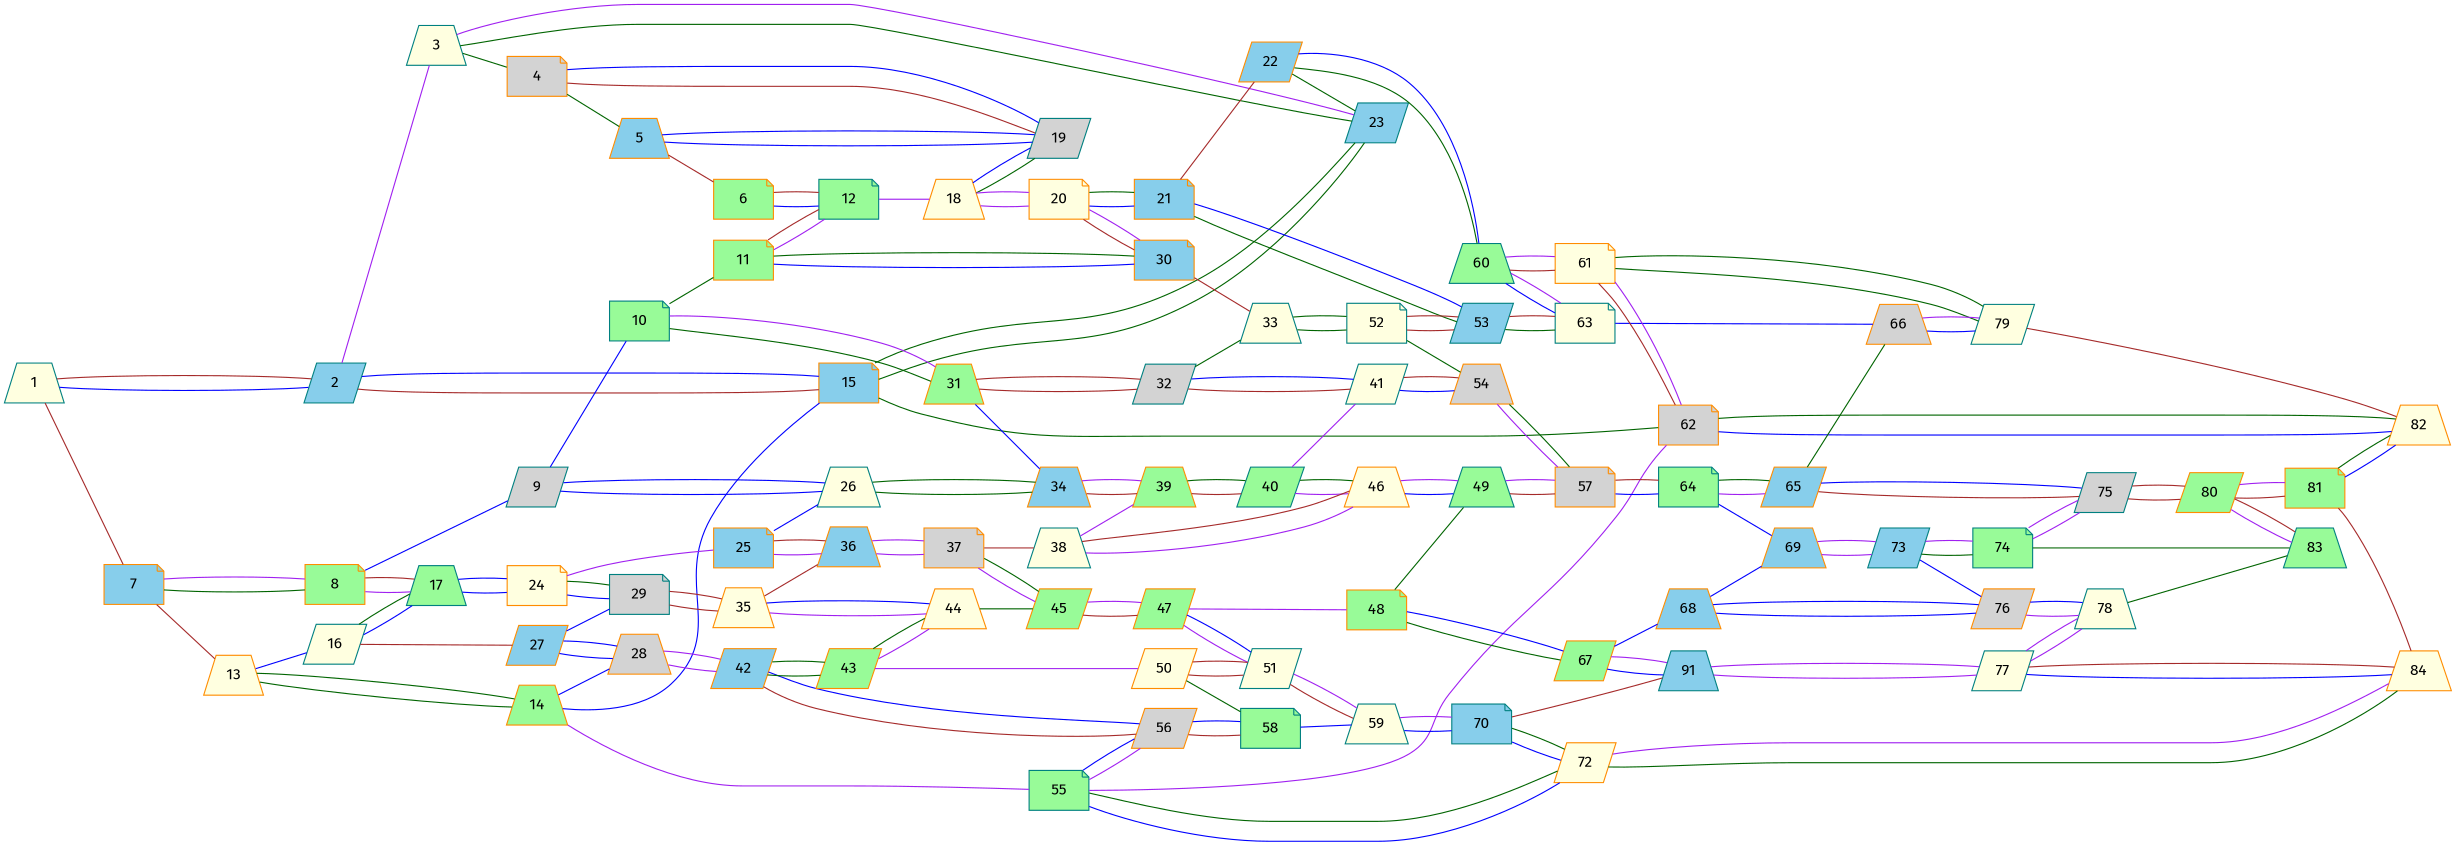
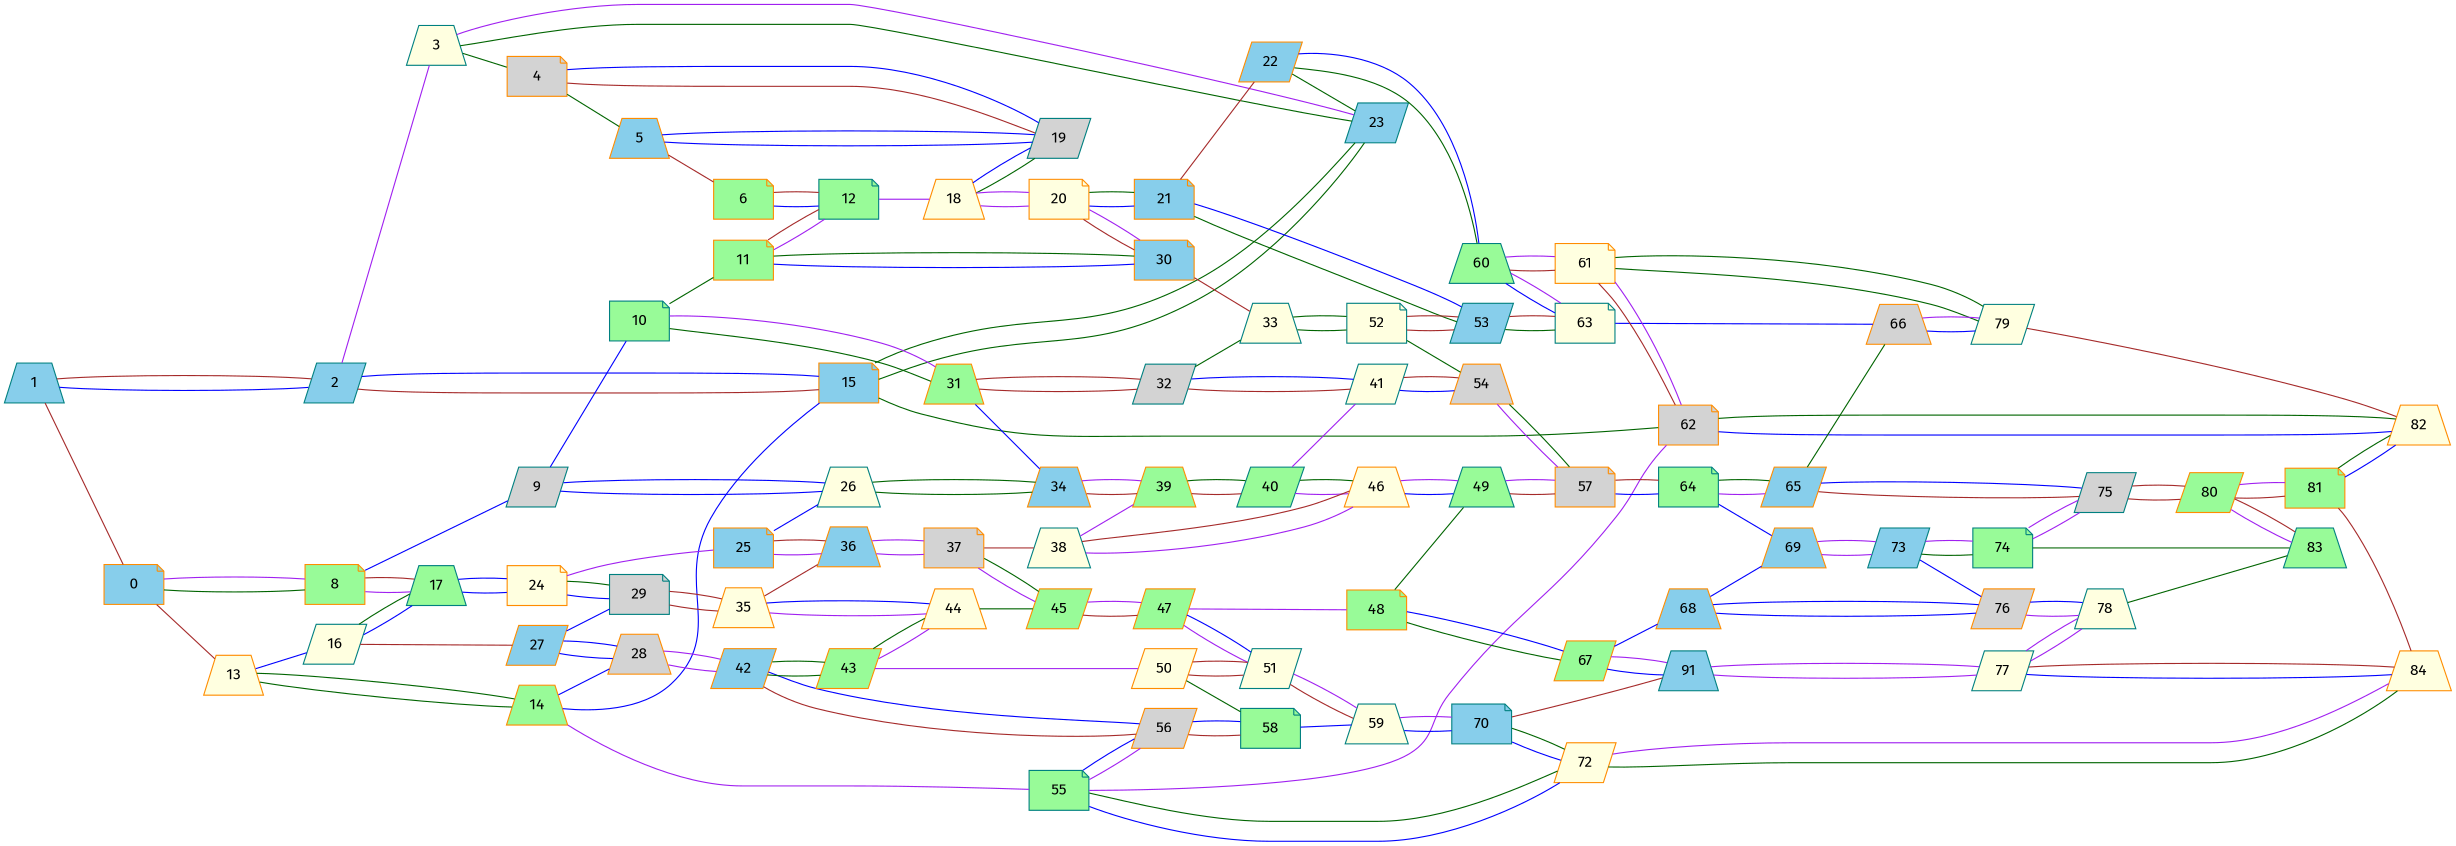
  graph {
    fontname="Fira Sans"
    rankdir=LR
    node [color=darkorange fillcolor=lightyellow fontname="Fira Sans" shape=trapezium style=filled]
    edge [color=blue fontname="Fira Sans"]
-   1 [color=teal]
+   1 [color=teal fillcolor=skyblue]
    2 [color=teal fillcolor=skyblue shape=parallelogram]
-   7 [fillcolor=skyblue shape=note]
+   7 [fillcolor=skyblue shape=note label=0]
    3 [color=teal]
    15 [fillcolor=skyblue shape=note]
    8 [fillcolor=palegreen shape=note]
    13
    4 [fillcolor=lightgrey shape=note]
    23 [color=teal fillcolor=skyblue shape=parallelogram]
    62 [fillcolor=lightgrey shape=note]
    5 [fillcolor=skyblue]
    19 [color=teal fillcolor=lightgrey shape=parallelogram]
    6 [fillcolor=palegreen shape=note]
    12 [color=teal fillcolor=palegreen shape=note]
    18
    9 [color=teal fillcolor=lightgrey shape=parallelogram]
    17 [color=teal fillcolor=palegreen]
    14 [fillcolor=palegreen]
    16 [color=teal shape=parallelogram]
    10 [color=teal fillcolor=palegreen shape=note]
    26 [color=teal]
    24 [shape=note]
    11 [fillcolor=palegreen shape=note]
    31 [fillcolor=palegreen]
    34 [fillcolor=skyblue]
    30 [fillcolor=skyblue shape=note]
    32 [color=teal fillcolor=lightgrey shape=parallelogram]
    33 [color=teal]
    20 [shape=note]
    28 [fillcolor=lightgrey]
    55 [color=teal fillcolor=palegreen shape=note]
    27 [fillcolor=skyblue shape=parallelogram]
    42 [fillcolor=skyblue shape=parallelogram]
    56 [fillcolor=lightgrey shape=parallelogram]
    72 [shape=parallelogram]
    82
    29 [color=teal fillcolor=lightgrey shape=note]
    25 [fillcolor=skyblue shape=note]
    21 [fillcolor=skyblue shape=note]
    22 [fillcolor=skyblue shape=parallelogram]
    53 [color=teal fillcolor=skyblue shape=parallelogram]
    60 [color=teal fillcolor=palegreen]
    63 [color=teal shape=note]
    61 [shape=note]
    36 [fillcolor=skyblue]
    35
    37 [fillcolor=lightgrey shape=note]
    39 [fillcolor=palegreen]
    43 [fillcolor=palegreen shape=parallelogram]
    44
    52 [color=teal shape=note]
    41 [color=teal shape=parallelogram]
    54 [fillcolor=lightgrey]
    40 [color=teal fillcolor=palegreen shape=parallelogram]
    45 [fillcolor=palegreen shape=parallelogram]
    38 [color=teal]
    46
    47 [fillcolor=palegreen shape=parallelogram]
    49 [color=teal fillcolor=palegreen]
    57 [fillcolor=lightgrey shape=note]
    50 [shape=parallelogram]
    58 [color=teal fillcolor=palegreen shape=note]
    51 [color=teal shape=parallelogram]
    48 [fillcolor=palegreen shape=note]
    67 [fillcolor=palegreen shape=parallelogram]
    59 [color=teal]
    68 [fillcolor=skyblue]
    n68 [color=teal fillcolor=skyblue label=91]
    64 [color=teal fillcolor=palegreen shape=note]
    70 [color=teal fillcolor=skyblue shape=note]
    66 [fillcolor=lightgrey]
    84
    65 [fillcolor=skyblue shape=parallelogram]
    69 [fillcolor=skyblue]
    79 [color=teal shape=parallelogram]
    75 [color=teal fillcolor=lightgrey shape=parallelogram]
    73 [color=teal fillcolor=skyblue shape=parallelogram]
    80 [fillcolor=palegreen shape=parallelogram]
    76 [fillcolor=lightgrey shape=parallelogram]
    77 [color=teal shape=parallelogram]
    78 [color=teal]
    74 [color=teal fillcolor=palegreen shape=note]
    83 [color=teal fillcolor=palegreen]
    81 [fillcolor=palegreen shape=note]
    1 -- 2
    1 -- 2 [color=brown]
    1 -- 7 [color=brown]
    2 -- 3 [color=purple]
    2 -- 15 [color=brown]
    2 -- 15
    7 -- 8 [color=darkgreen]
    7 -- 8 [color=purple]
    7 -- 13 [color=brown]
    3 -- 4 [color=darkgreen]
    3 -- 23 [color=darkgreen]
    3 -- 23 [color=purple]
    15 -- 23 [color=darkgreen]
    15 -- 23 [color=darkgreen]
    15 -- 62 [color=darkgreen]
    8 -- 9
    8 -- 17 [color=purple]
    8 -- 17 [color=brown]
    13 -- 14 [color=darkgreen]
    13 -- 14 [color=darkgreen]
    13 -- 16
    4 -- 5 [color=darkgreen]
    4 -- 19 [color=brown]
    4 -- 19
    62 -- 82
    62 -- 82 [color=darkgreen]
    5 -- 19
    5 -- 19
    5 -- 6 [color=brown]
    6 -- 12
    6 -- 12 [color=brown]
    12 -- 18 [color=purple]
    18 -- 19 [color=darkgreen]
    18 -- 19
    18 -- 20 [color=purple]
    18 -- 20 [color=purple]
    9 -- 10
    9 -- 26
    9 -- 26
    17 -- 24
    17 -- 24
    14 -- 15
    14 -- 28
    14 -- 55 [color=purple]
    16 -- 17
    16 -- 17 [color=darkgreen]
    16 -- 27 [color=brown]
    10 -- 11 [color=darkgreen]
    10 -- 31 [color=darkgreen]
    10 -- 31 [color=purple]
    26 -- 34 [color=darkgreen]
    26 -- 34 [color=darkgreen]
    24 -- 29
    24 -- 29 [color=darkgreen]
    24 -- 25 [color=purple]
    11 -- 12 [color=purple]
    11 -- 12 [color=brown]
    11 -- 30
    11 -- 30 [color=darkgreen]
    31 -- 34
    31 -- 32 [color=brown]
    31 -- 32 [color=brown]
    34 -- 39 [color=brown]
    34 -- 39 [color=purple]
    30 -- 33 [color=brown]
    32 -- 33 [color=darkgreen]
    32 -- 41 [color=brown]
    32 -- 41
    33 -- 52 [color=darkgreen]
    33 -- 52 [color=darkgreen]
    20 -- 30 [color=brown]
    20 -- 30 [color=purple]
    20 -- 21
    20 -- 21 [color=darkgreen]
    28 -- 42 [color=purple]
    28 -- 42 [color=purple]
    55 -- 62 [color=purple]
    55 -- 56 [color=purple]
    55 -- 56
    55 -- 72
    55 -- 72 [color=darkgreen]
    27 -- 28
    27 -- 28
    27 -- 29
    42 -- 56 [color=brown]
    42 -- 56
    42 -- 43 [color=darkgreen]
    42 -- 43 [color=darkgreen]
    56 -- 58 [color=brown]
    56 -- 58
    72 -- 84 [color=darkgreen]
    72 -- 84 [color=purple]
    29 -- 35 [color=brown]
    29 -- 35 [color=brown]
    25 -- 26
    25 -- 36 [color=purple]
    25 -- 36 [color=brown]
    21 -- 22 [color=brown]
    21 -- 53 [color=darkgreen]
    21 -- 53
    22 -- 23 [color=darkgreen]
    22 -- 60 [color=darkgreen]
    22 -- 60
    53 -- 63 [color=darkgreen]
    53 -- 63 [color=brown]
    60 -- 63
    60 -- 63 [color=purple]
    60 -- 61 [color=brown]
    60 -- 61 [color=purple]
    63 -- 66
    61 -- 62 [color=brown]
    61 -- 62 [color=purple]
    61 -- 79 [color=darkgreen]
    61 -- 79 [color=darkgreen]
    36 -- 37 [color=purple]
    36 -- 37 [color=purple]
    35 -- 36 [color=brown]
    35 -- 44 [color=purple]
    35 -- 44
    37 -- 45 [color=purple]
    37 -- 45 [color=darkgreen]
    37 -- 38 [color=brown]
    39 -- 40 [color=brown]
    39 -- 40 [color=darkgreen]
    43 -- 44 [color=purple]
    43 -- 44 [color=darkgreen]
    43 -- 50 [color=purple]
    44 -- 45 [color=darkgreen]
    52 -- 53 [color=brown]
    52 -- 53 [color=brown]
    52 -- 54 [color=darkgreen]
    41 -- 54
    41 -- 54 [color=brown]
    54 -- 57 [color=purple]
    54 -- 57 [color=darkgreen]
    40 -- 41 [color=purple]
    40 -- 46 [color=purple]
    40 -- 46 [color=darkgreen]
    45 -- 47 [color=brown]
    45 -- 47 [color=purple]
    38 -- 39 [color=purple]
    38 -- 46 [color=purple]
    38 -- 46 [color=brown]
    46 -- 49
    46 -- 49 [color=purple]
    47 -- 51 [color=purple]
    47 -- 51
    47 -- 48 [color=purple]
    49 -- 57 [color=brown]
    49 -- 57 [color=purple]
    57 -- 64
    57 -- 64 [color=brown]
    50 -- 58 [color=darkgreen]
    50 -- 51 [color=brown]
    50 -- 51 [color=brown]
    58 -- 59
    51 -- 59 [color=brown]
    51 -- 59 [color=purple]
    48 -- 49 [color=darkgreen]
    48 -- 67 [color=darkgreen]
    48 -- 67
    67 -- 68
    67 -- n68
    67 -- n68 [color=purple]
    59 -- 70
    59 -- 70 [color=purple]
    68 -- 69
    68 -- 76
    68 -- 76
    n68 -- 77 [color=purple]
    n68 -- 77 [color=purple]
    64 -- 65 [color=purple]
    64 -- 65 [color=darkgreen]
    64 -- 69
    70 -- 72
    70 -- 72 [color=darkgreen]
    70 -- n68 [color=brown]
    66 -- 79
    66 -- 79 [color=purple]
    65 -- 66 [color=darkgreen]
    65 -- 75 [color=brown]
    65 -- 75
    69 -- 73 [color=purple]
    69 -- 73 [color=purple]
    79 -- 82 [color=brown]
    75 -- 80 [color=brown]
    75 -- 80 [color=brown]
    73 -- 76
    73 -- 74 [color=darkgreen]
    73 -- 74 [color=purple]
    80 -- 83 [color=purple]
    80 -- 83 [color=brown]
    80 -- 81 [color=brown]
    80 -- 81 [color=purple]
    76 -- 78 [color=purple]
    76 -- 78
    77 -- 84
    77 -- 84 [color=brown]
    77 -- 78 [color=purple]
    77 -- 78 [color=purple]
    78 -- 83 [color=darkgreen]
    74 -- 75 [color=purple]
    74 -- 75 [color=purple]
    74 -- 83 [color=darkgreen]
    81 -- 82
    81 -- 82 [color=darkgreen]
    81 -- 84 [color=brown]
  }
